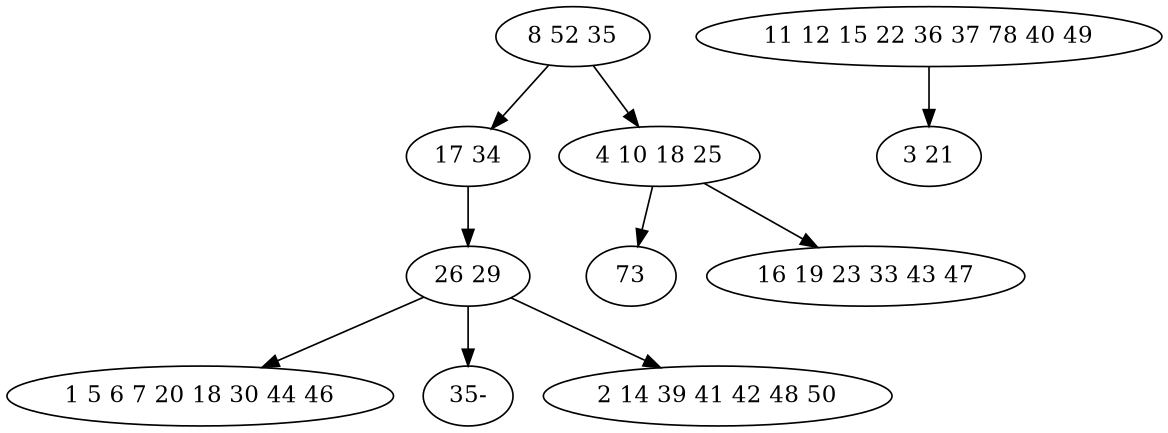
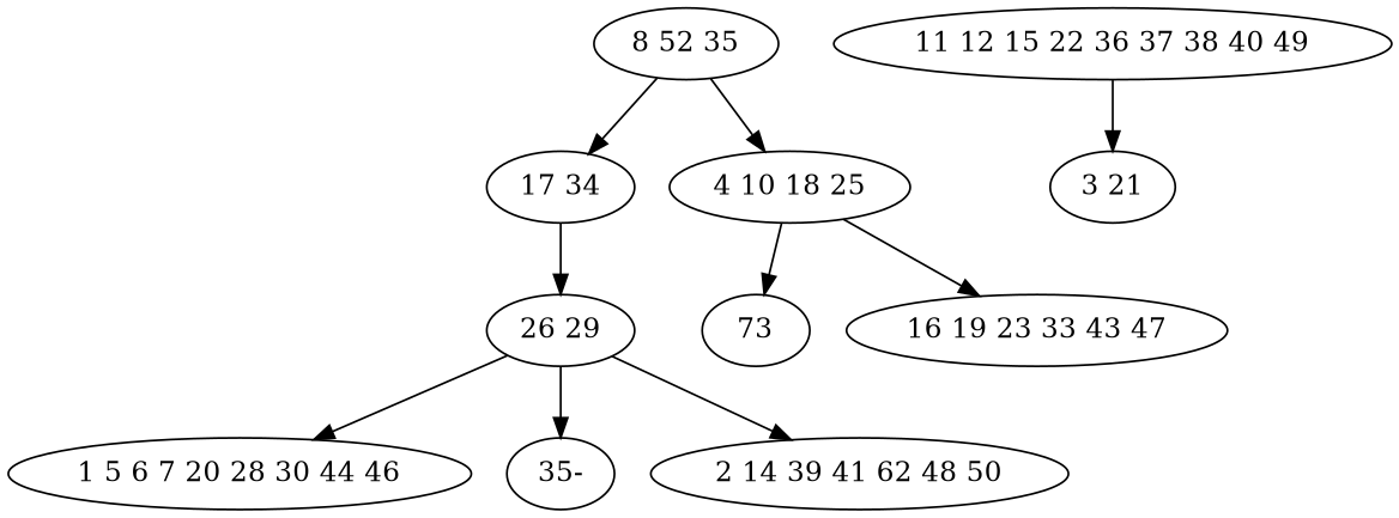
  digraph {
    n1 [label="8 52 35"]
    n2 [label="17 34"]
    n3 [label="4 10 18 25"]
    n4 [label="26 29"]
    n5 [label=73]
    n6 [label="16 19 23 33 43 47"]
-   n7 [label="1 5 6 7 20 18 30 44 46"]
+   n7 [label="1 5 6 7 20 28 30 44 46"]
    n8 [label="35-"]
-   n9 [label="2 14 39 41 42 48 50"]
-   n10 [label="11 12 15 22 36 37 78 40 49"]
+   n9 [label="2 14 39 41 62 48 50"]
+   n10 [label="11 12 15 22 36 37 38 40 49"]
    n11 [label="3 21"]
    n1 -> n2
    n1 -> n3
    n2 -> n4
    n3 -> n5
    n3 -> n6
    n4 -> n7
    n4 -> n8
    n4 -> n9
    n10 -> n11
  }
